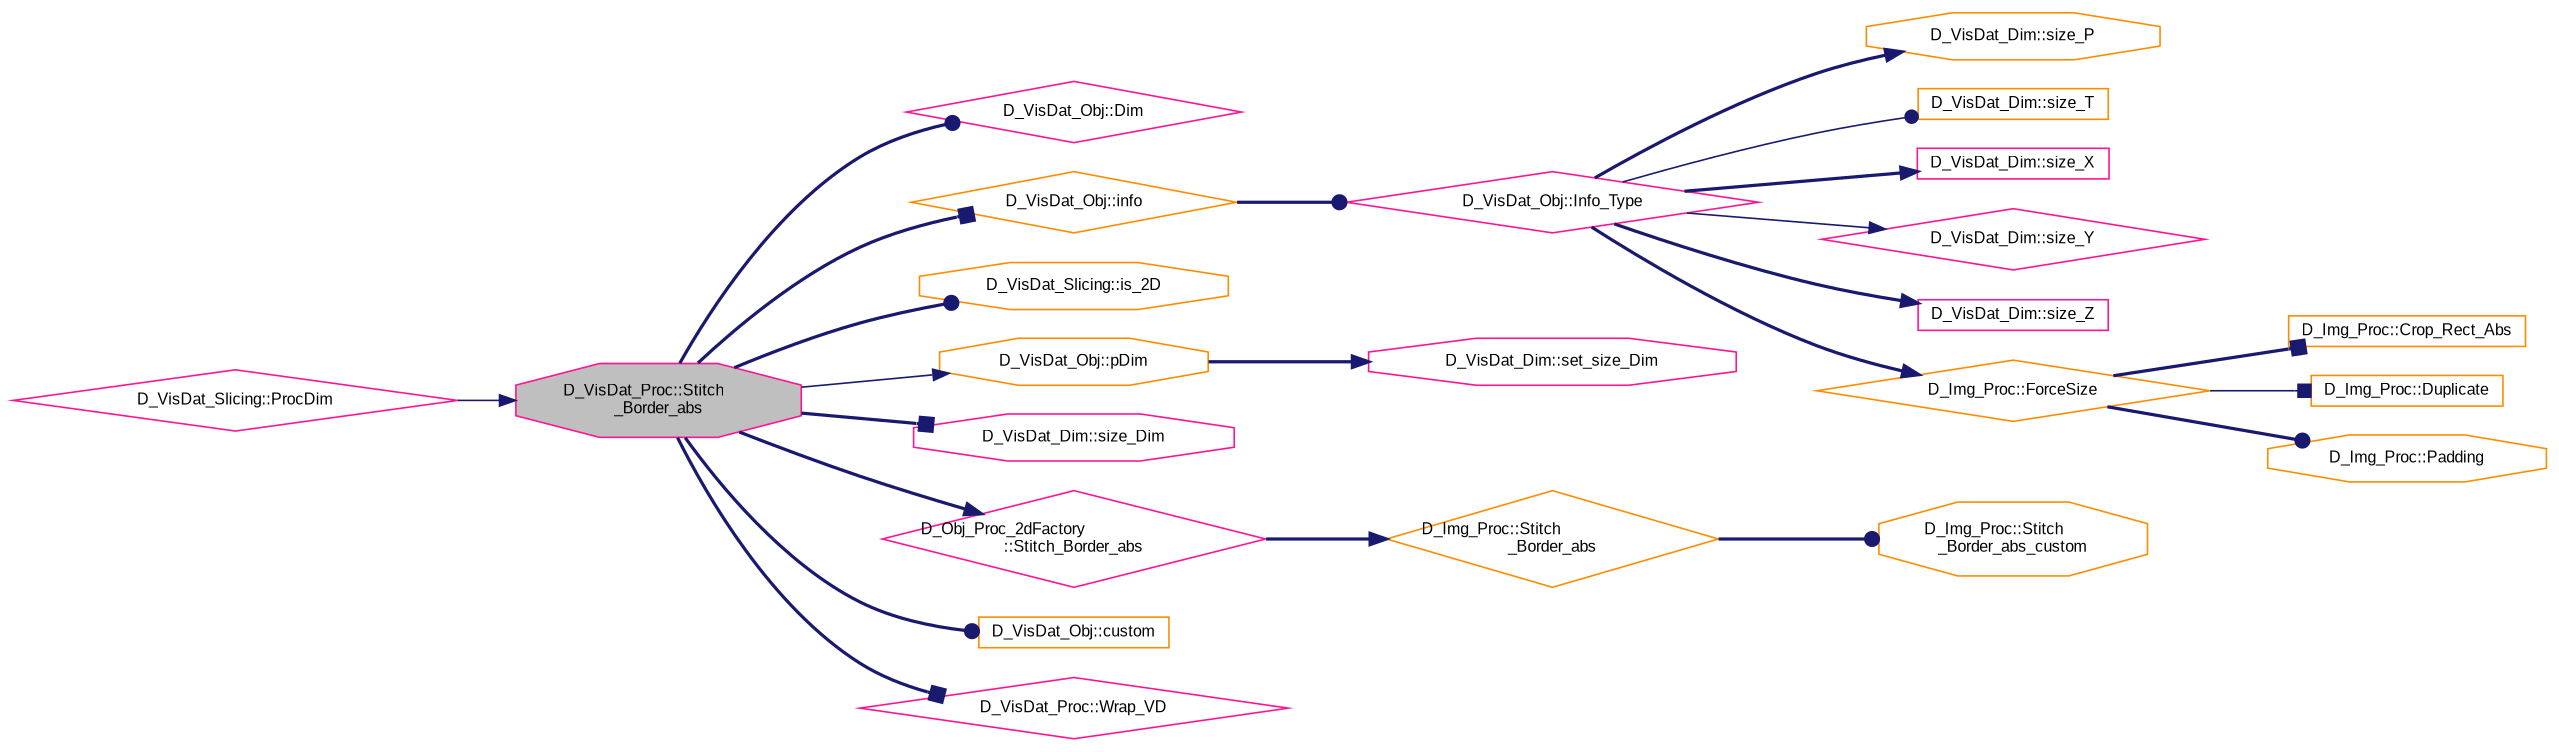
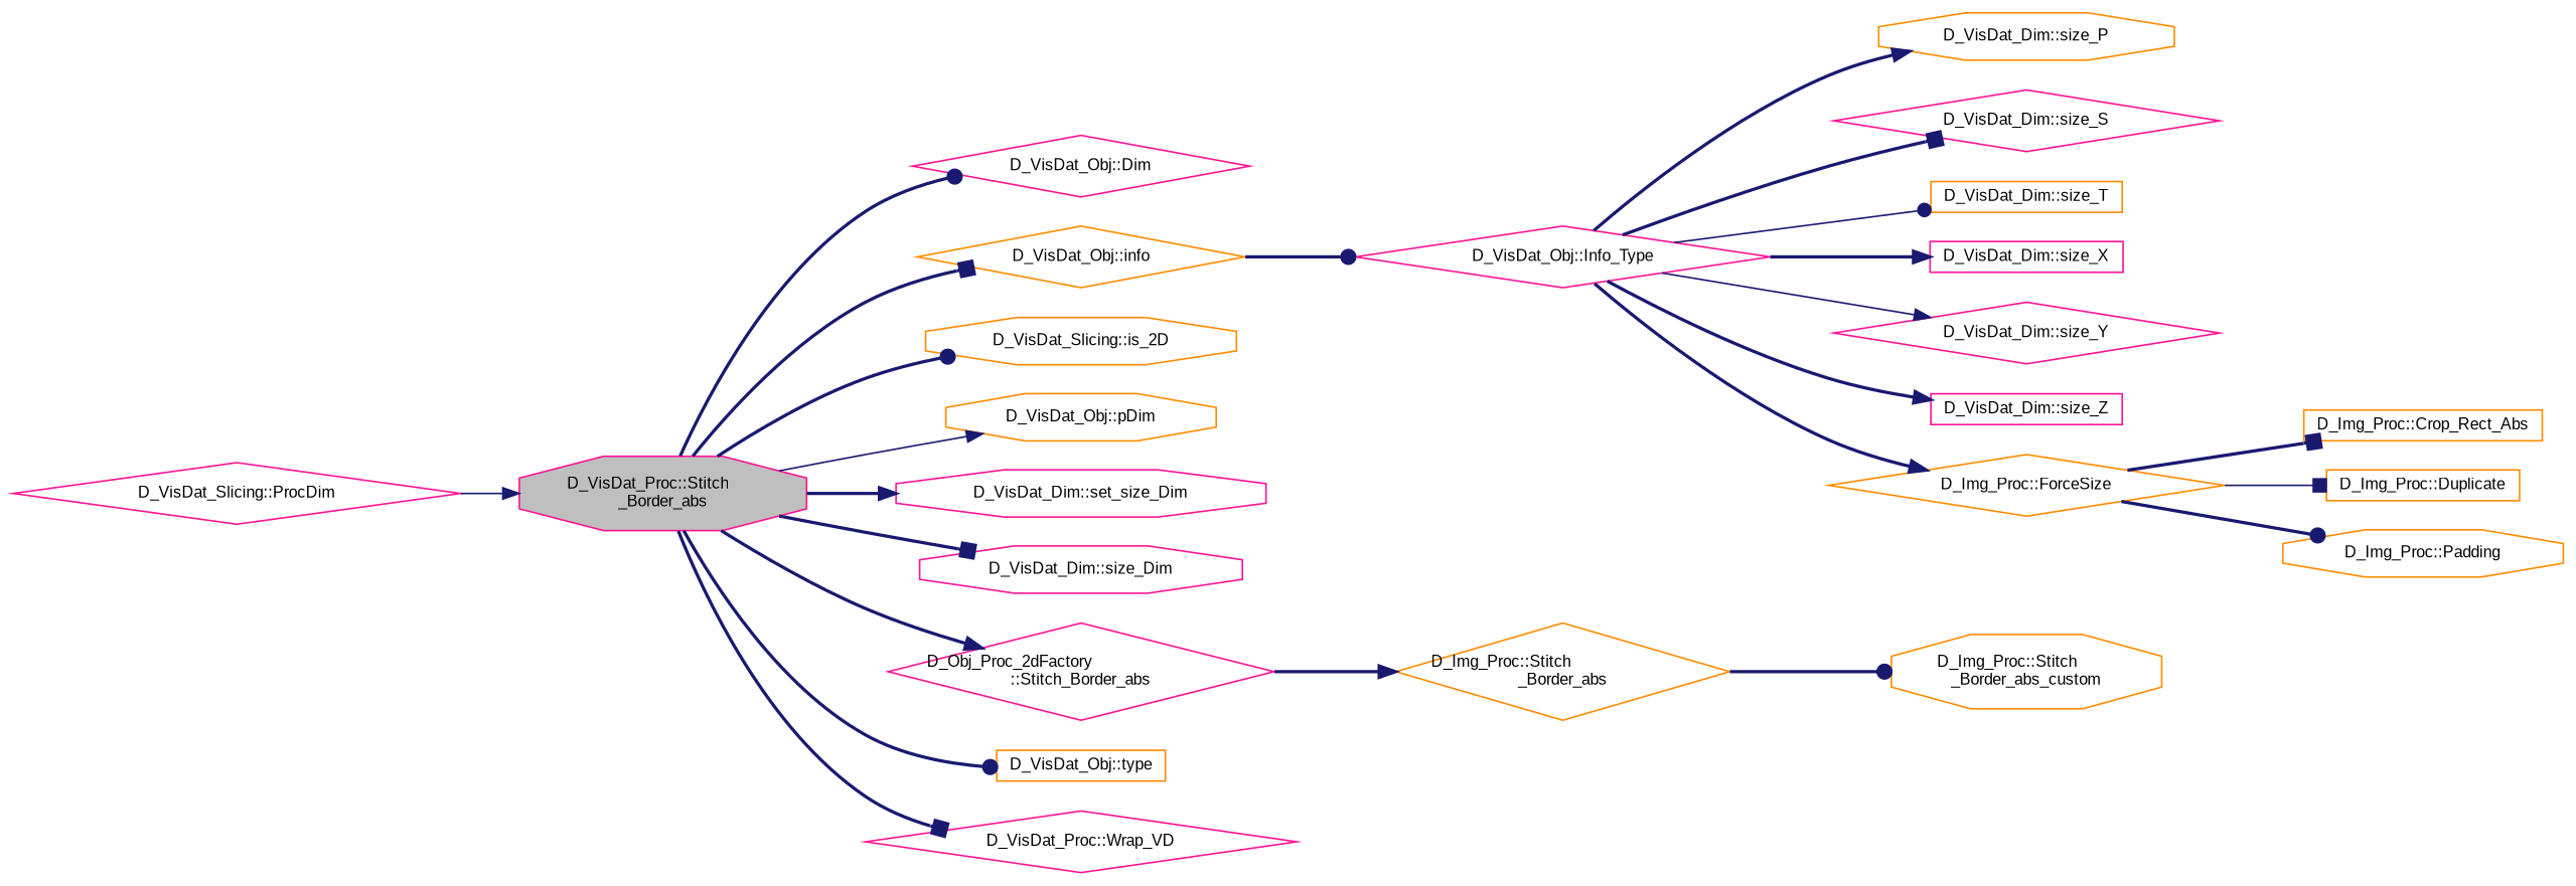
  digraph {
    fontname="Liberation Sans"
    rankdir=LR
    node [color=deeppink fillcolor=white fontname="Liberation Sans" fontsize=10 shape=diamond style=filled]
    edge [arrowhead=normal color=midnightblue fontname="Liberation Sans" fontsize=10 labelfontname=Helvetica labelfontsize=10 style=bold]
    n1 [fillcolor=grey75 fontcolor=black height=0.2 label="D_VisDat_Proc::Stitch\l_Border_abs" shape=octagon width=0.4]
    n2 [height=0.2 label="D_VisDat_Obj::Dim" width=0.4]
    n3 [color=darkorange height=0.2 label="D_VisDat_Obj::info" width=0.4]
    n4 [color=darkorange height=0.2 label="D_VisDat_Slicing::is_2D" shape=octagon width=0.4]
    n5 [color=darkorange height=0.2 label="D_VisDat_Obj::pDim" shape=octagon width=0.4]
    n6 [height=0.2 label="D_VisDat_Dim::set_size_Dim" shape=octagon width=0.4]
    n7 [height=0.2 label="D_VisDat_Dim::size_Dim" shape=octagon width=0.4]
    n8 [height=0.2 label="D_Obj_Proc_2dFactory\l::Stitch_Border_abs" width=0.4]
-   n9 [color=darkorange height=0.2 label="D_VisDat_Obj::custom" shape=box width=0.4]
+   n9 [color=darkorange height=0.2 label="D_VisDat_Obj::type" shape=box width=0.4]
    n10 [height=0.2 label="D_VisDat_Proc::Wrap_VD" width=0.4]
    n11 [height=0.2 label="D_VisDat_Obj::Info_Type" width=0.4]
    n12 [height=0.2 label="D_VisDat_Slicing::ProcDim" width=0.4]
    n13 [color=darkorange height=0.2 label="D_Img_Proc::Stitch\l_Border_abs" width=0.4]
    n14 [color=darkorange height=0.2 label="D_VisDat_Dim::size_P" shape=octagon width=0.4]
+   n15 [height=0.2 label="D_VisDat_Dim::size_S" width=0.4]
    n16 [color=darkorange height=0.2 label="D_VisDat_Dim::size_T" shape=box width=0.4]
    n17 [height=0.2 label="D_VisDat_Dim::size_X" shape=box width=0.4]
    n18 [height=0.2 label="D_VisDat_Dim::size_Y" width=0.4]
    n19 [height=0.2 label="D_VisDat_Dim::size_Z" shape=box width=0.4]
    n20 [color=darkorange height=0.2 label="D_Img_Proc::ForceSize" width=0.4]
    n21 [color=darkorange height=0.2 label="D_Img_Proc::Stitch\l_Border_abs_custom" shape=octagon width=0.4]
    n22 [color=darkorange height=0.2 label="D_Img_Proc::Crop_Rect_Abs" shape=box width=0.4]
    n23 [color=darkorange height=0.2 label="D_Img_Proc::Duplicate" shape=box width=0.4]
    n24 [color=darkorange height=0.2 label="D_Img_Proc::Padding" shape=octagon width=0.4]
    n1 -> n2 [arrowhead=dot]
    n1 -> n3 [arrowhead=box]
    n1 -> n4 [arrowhead=dot]
    n1 -> n5 [style=solid]
-   n5 -> n6
+   n1 -> n6
    n1 -> n7 [arrowhead=box]
    n1 -> n8
    n1 -> n9 [arrowhead=dot]
    n1 -> n10 [arrowhead=box]
    n3 -> n11 [arrowhead=dot]
    n8 -> n13
    n11 -> n14
+   n11 -> n15 [arrowhead=box]
    n11 -> n16 [arrowhead=dot style=solid]
    n11 -> n17
    n11 -> n18 [style=solid]
    n11 -> n19
    n11 -> n20
    n12 -> n1 [style=solid]
    n13 -> n21 [arrowhead=dot]
    n20 -> n22 [arrowhead=box]
    n20 -> n23 [arrowhead=box style=solid]
    n20 -> n24 [arrowhead=dot]
  }
